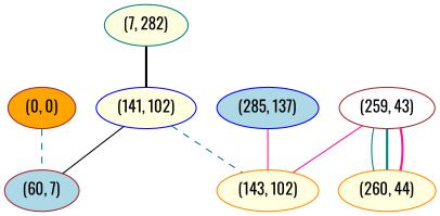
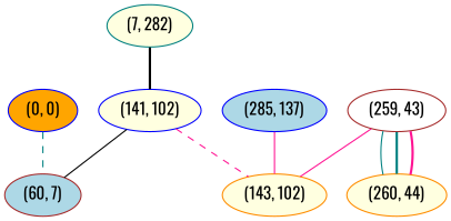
  graph {
    fontname=Oswald
    node [color=brown fillcolor=lightyellow fontname=Oswald style=filled]
    edge [color=deeppink fontname=Oswald style=solid weight=1]
-   "(0, 0)" [fillcolor=orange]
+   "(0, 0)" [color=blue fillcolor=orange]
    "(60, 7)" [fillcolor=lightblue]
    "(7, 282)" [color=teal]
    "(141, 102)" [color=blue]
    "(143, 102)" [color=darkorange]
    "(285, 137)" [color=blue fillcolor=lightblue]
    "(260, 44)" [color=darkorange]
    "(259, 43)" [fillcolor=white]
    "(0, 0)" -- "(60, 7)" [color=teal style=dashed weight=4]
    "(7, 282)" -- "(141, 102)" [color=black style=bold]
    "(141, 102)" -- "(60, 7)" [color=black]
-   "(141, 102)" -- "(143, 102)" [color=teal style=dashed]
+   "(141, 102)" -- "(143, 102)" [style=dashed]
    "(285, 137)" -- "(143, 102)"
    "(259, 43)" -- "(143, 102)"
    "(259, 43)" -- "(260, 44)" [color=teal]
    "(259, 43)" -- "(260, 44)" [color=teal style=bold]
    "(259, 43)" -- "(260, 44)" [style=bold]
  }
